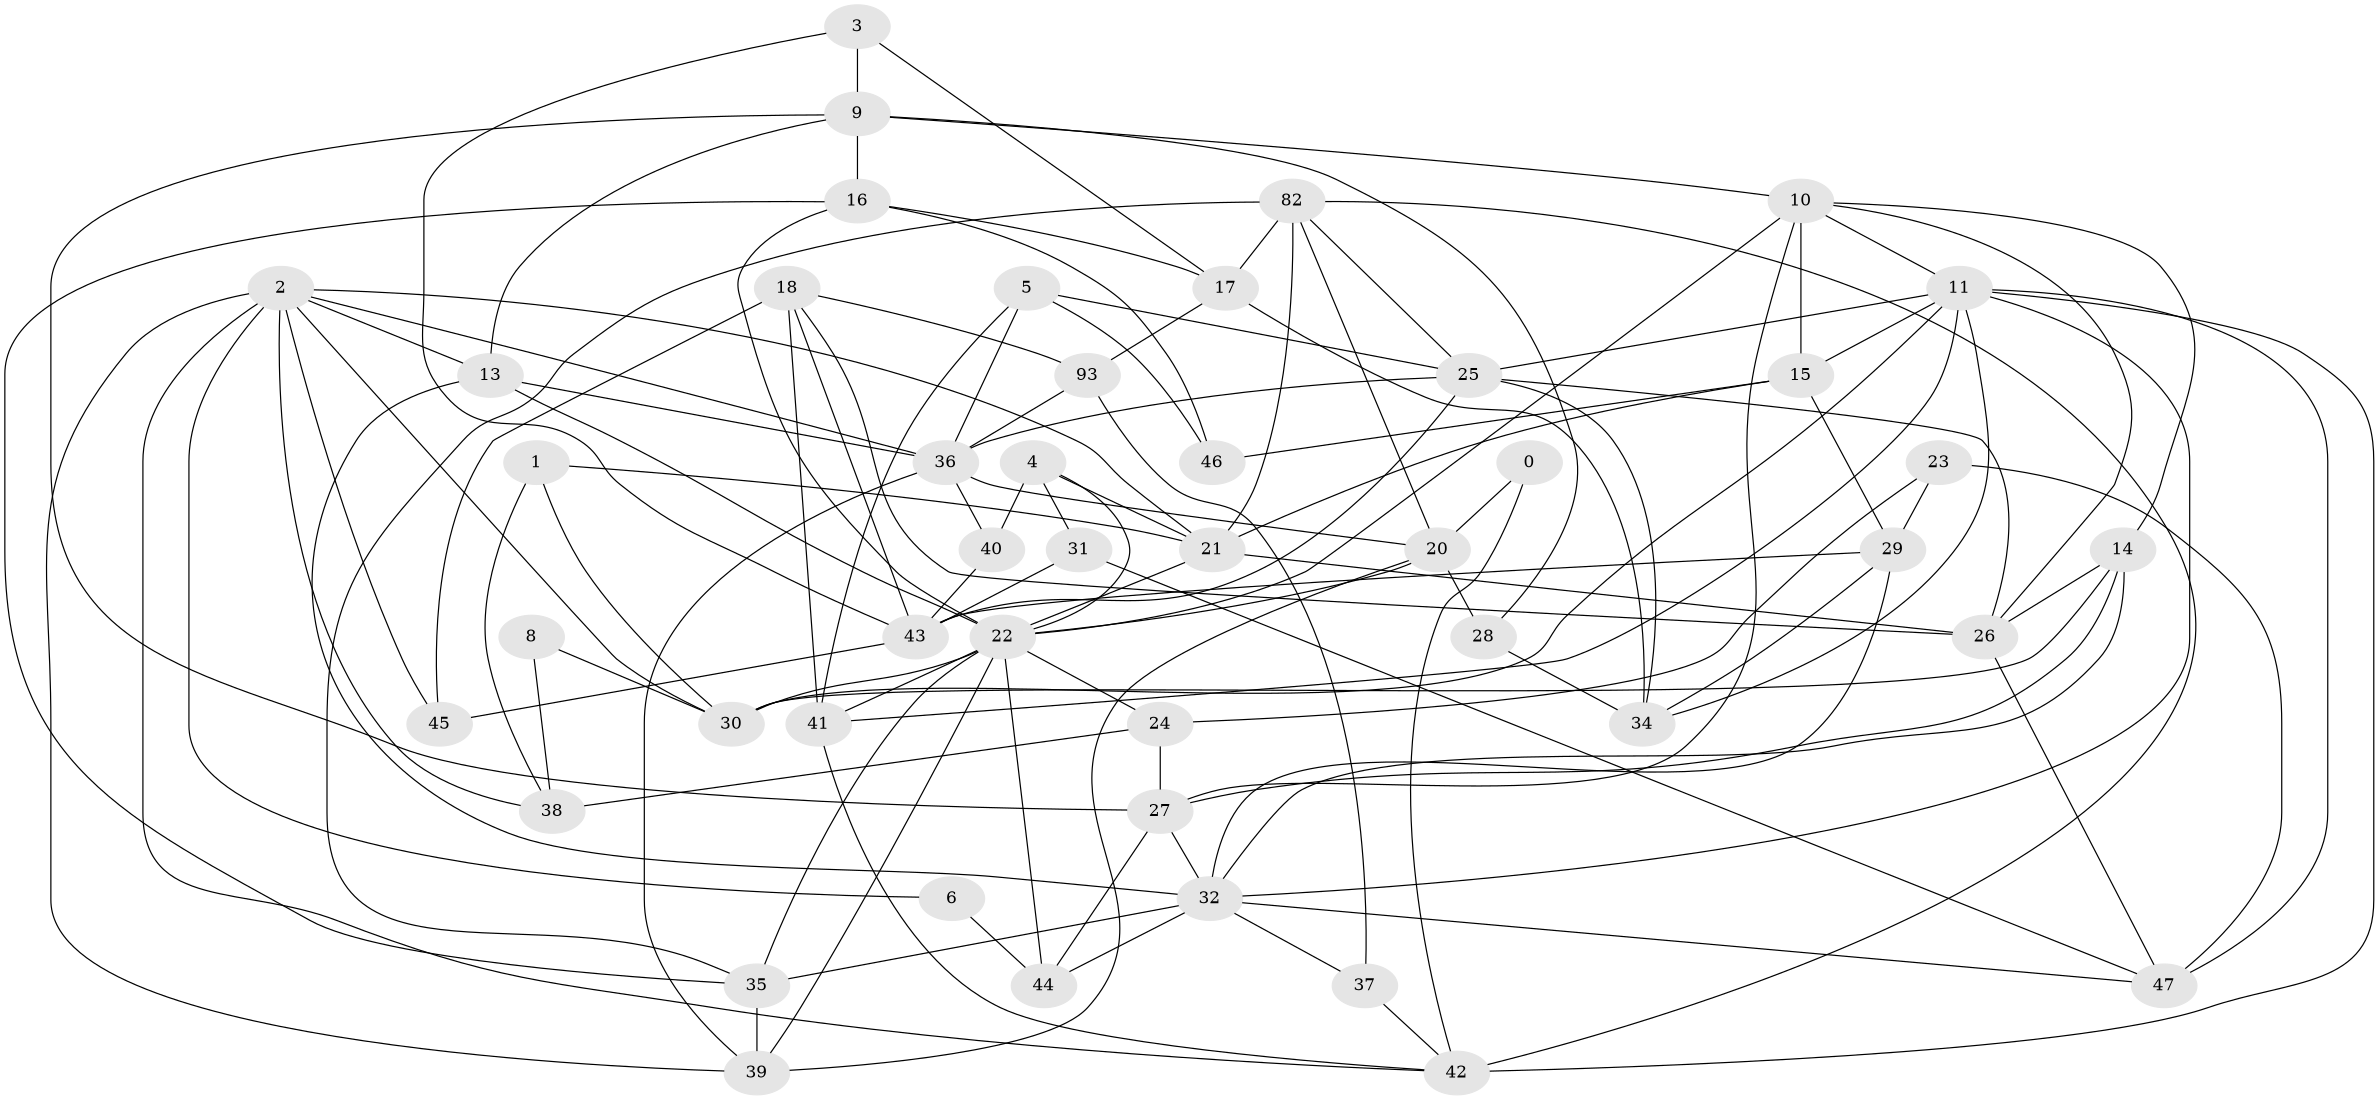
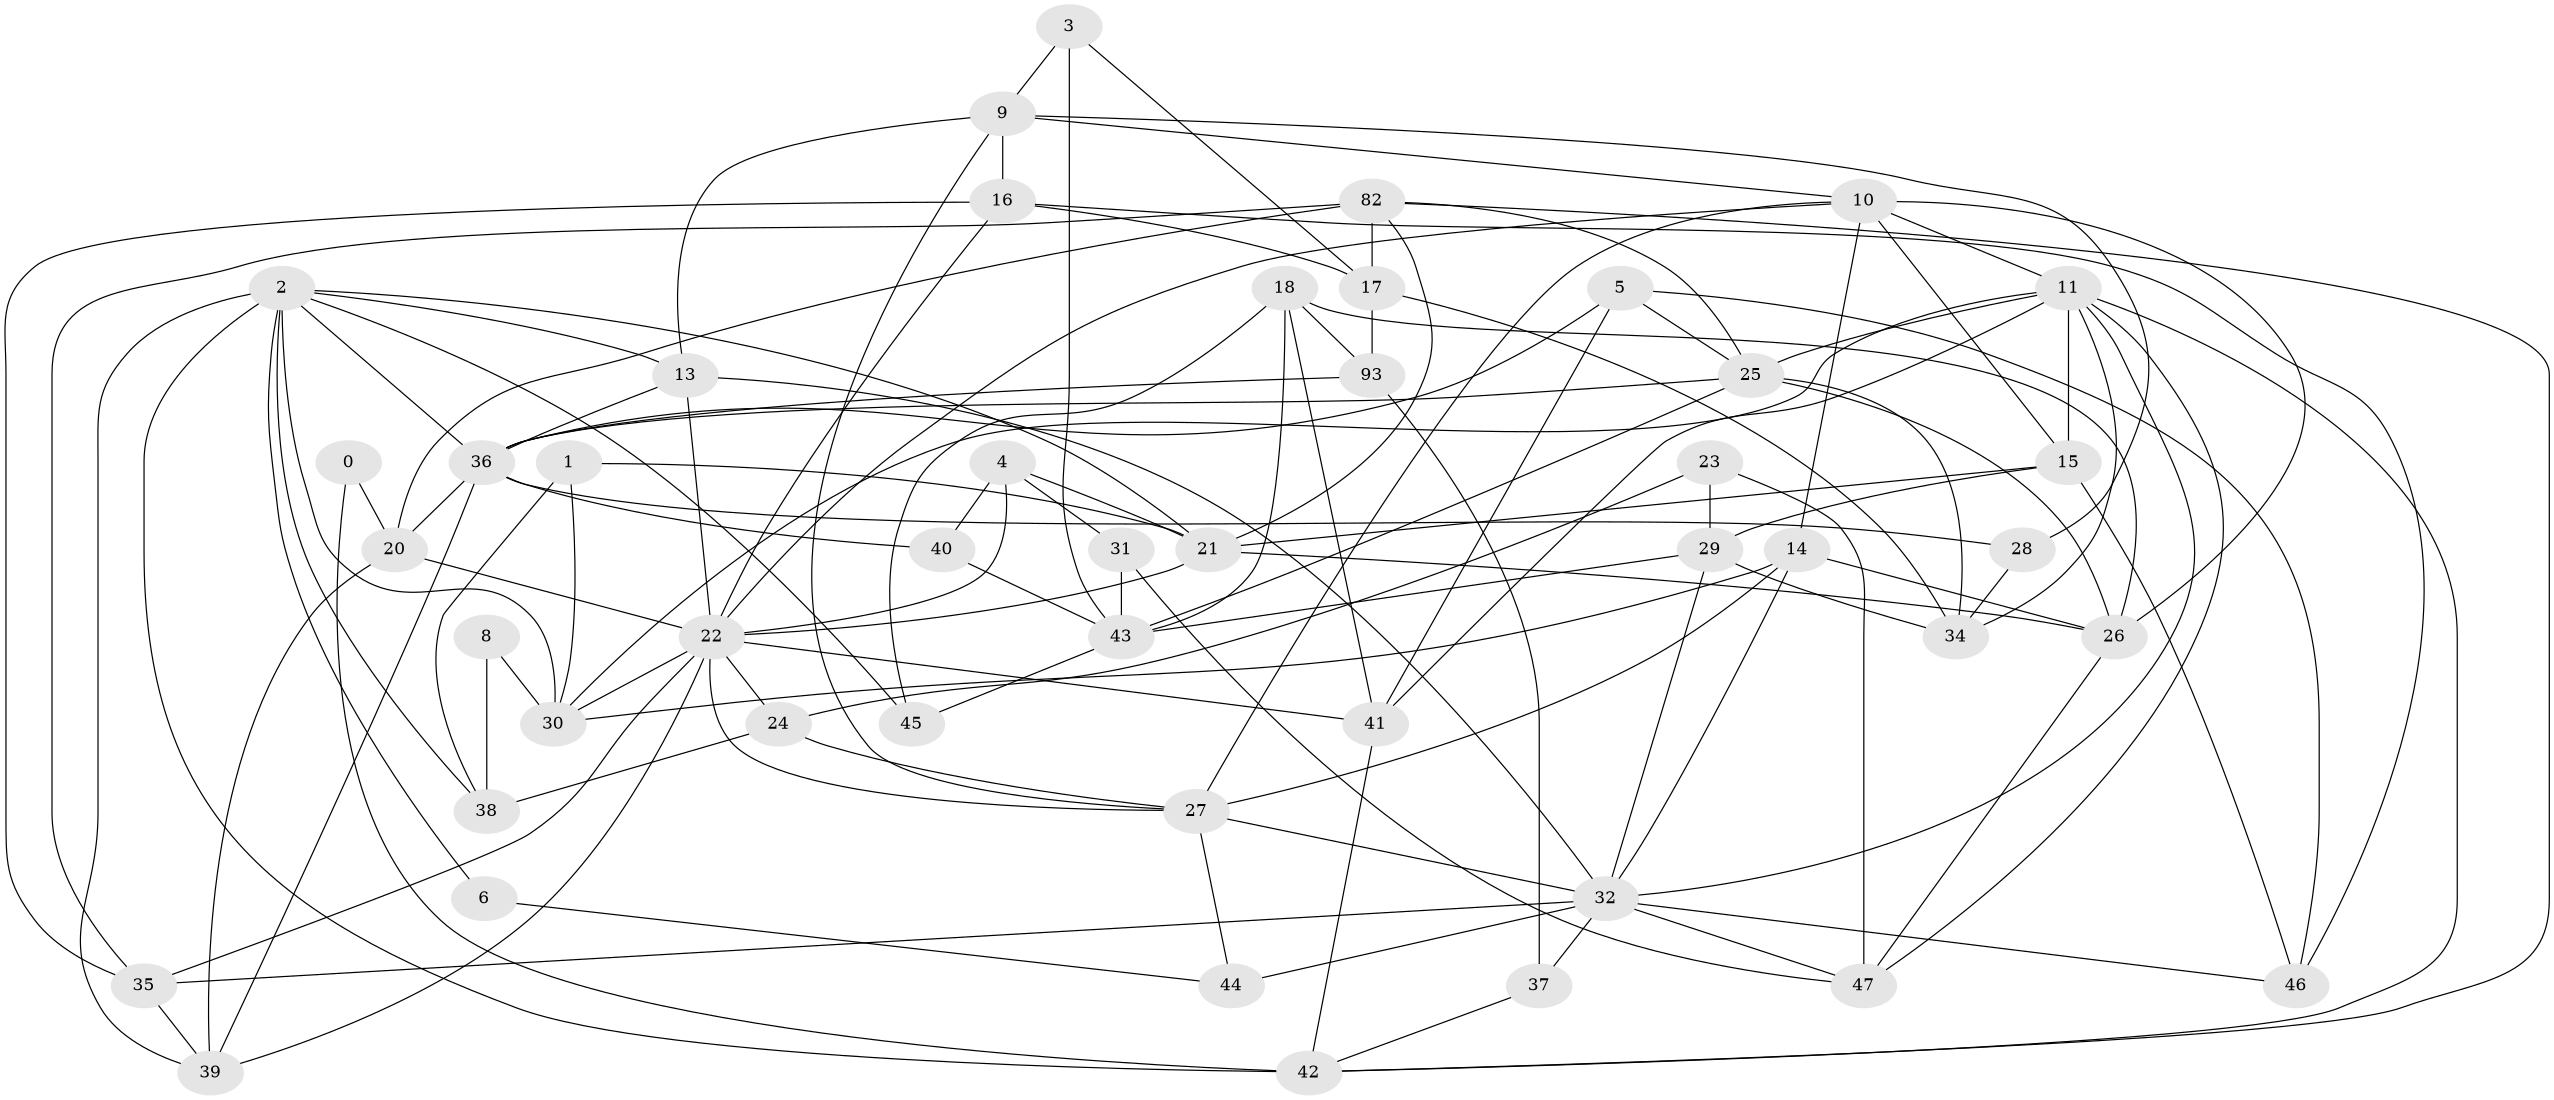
  graph {
    node [color=gray90 style=filled]
    edge [weight=1.0]
    1
    21
    30
    38
    22
    26
    2
    6
    13
    36
    39
    42
    45
    44
    32
    40
    20
    3
    9
    17
    43
    10
    16
    27
    28
    34
    n27 [label=93]
    4
    31
    41
    35
    24
    47
    5
    25
    46
    n37 [label=0]
    8
    11
    14
    15
    29
    37
    n44 [label=82]
    18
    23
    1 -- 21
    1 -- 30
    1 -- 38
    21 -- 22
    21 -- 26
    22 -- 30 [weight=2.0]
    22 -- 39
-   22 -- 44
+   22 -- 27
    22 -- 41
    22 -- 35
    22 -- 24
    26 -- 47
    2 -- 21
    2 -- 30
    2 -- 38 [weight=2.0]
    2 -- 6
    2 -- 13
    2 -- 36
    2 -- 39
    2 -- 42
    2 -- 45 [weight=2.0]
    6 -- 44
    13 -- 22
    13 -- 36
    13 -- 32
    36 -- 39
    36 -- 40 [weight=2.0]
    36 -- 20
    32 -- 44 [weight=2.0]
    32 -- 35
    32 -- 47
+   32 -- 46
    32 -- 37
    40 -- 43
    20 -- 22
    20 -- 39
-   20 -- 28
+   36 -- 28
    3 -- 9
    3 -- 17
    3 -- 43
    9 -- 13
    9 -- 10
    9 -- 16
    9 -- 27
    9 -- 28
    17 -- 34 [weight=2.0]
    17 -- n27 [weight=2.0]
    43 -- 45
    10 -- 22
    10 -- 26
    10 -- 27
    10 -- 11
    10 -- 14
    10 -- 15
    16 -- 22
    16 -- 17
    16 -- 35
    16 -- 46
    27 -- 44
    27 -- 32
    28 -- 34
    n27 -- 36
    n27 -- 37
    4 -- 21
    4 -- 22
    4 -- 40
    4 -- 31
    31 -- 43
    31 -- 47
    41 -- 42
    35 -- 39
    24 -- 38 [weight=2.0]
    24 -- 27
    5 -- 36
    5 -- 41
    5 -- 25
    5 -- 46
    25 -- 26
    25 -- 36
    25 -- 43
    25 -- 34 [weight=2.0]
    n37 -- 42 [weight=2.0]
    n37 -- 20
    8 -- 30
    8 -- 38 [weight=2.0]
    11 -- 30
    11 -- 42
    11 -- 32
    11 -- 34
    11 -- 41
    11 -- 47
    11 -- 25
    11 -- 15
    14 -- 30
    14 -- 26 [weight=2.0]
    14 -- 32
    14 -- 27
    15 -- 21
    15 -- 46
    15 -- 29
    29 -- 32
    29 -- 43
    29 -- 34
    37 -- 42
    n44 -- 21
    n44 -- 42
    n44 -- 20
    n44 -- 17
    n44 -- 35 [weight=2.0]
    n44 -- 25
    18 -- 26
    18 -- 45
    18 -- 43
    18 -- n27
    18 -- 41
    23 -- 24
    23 -- 47
    23 -- 29
  }
